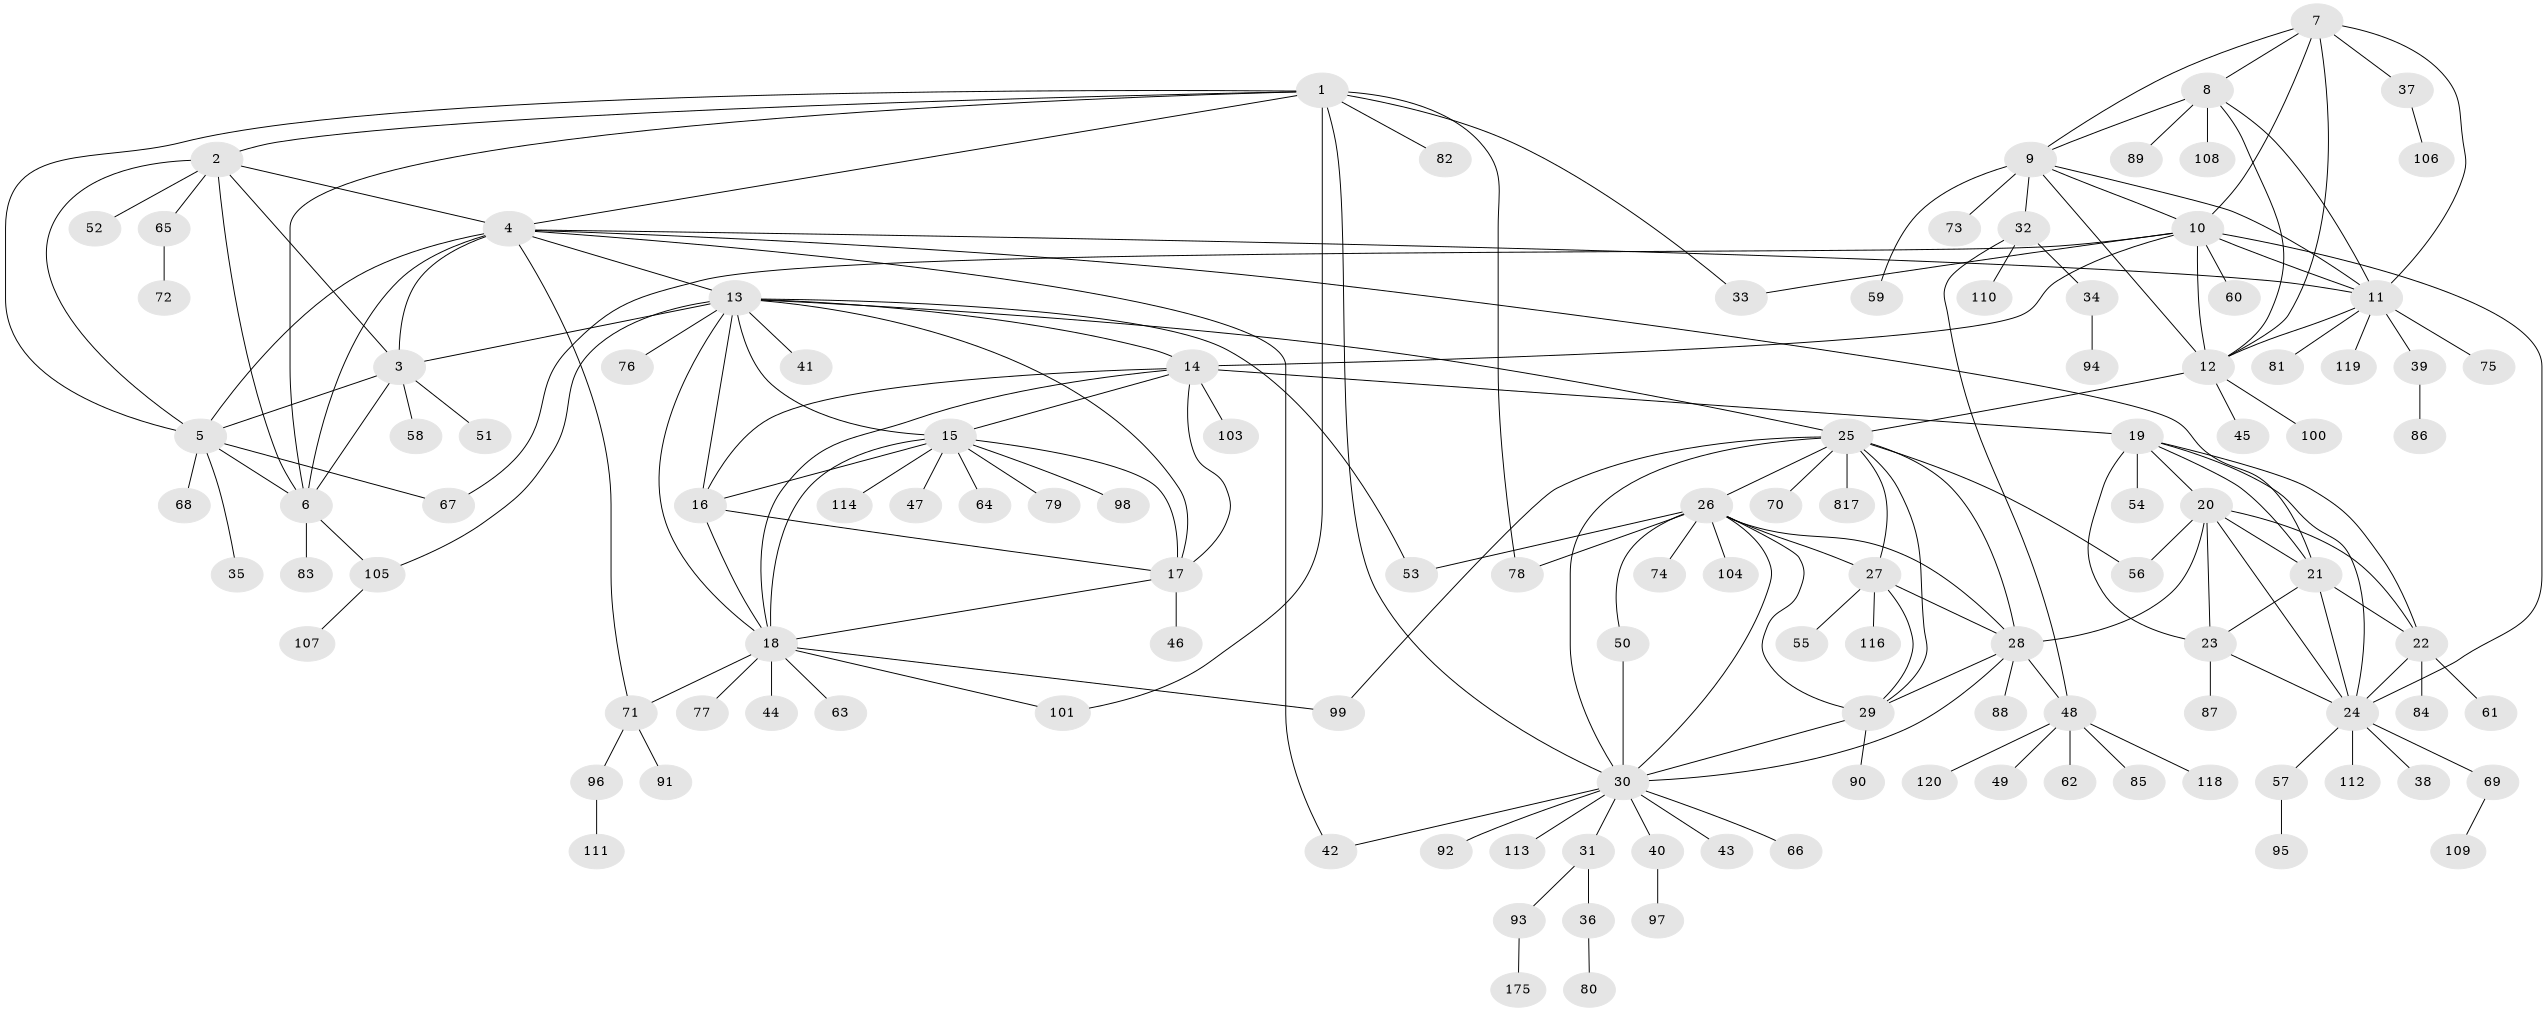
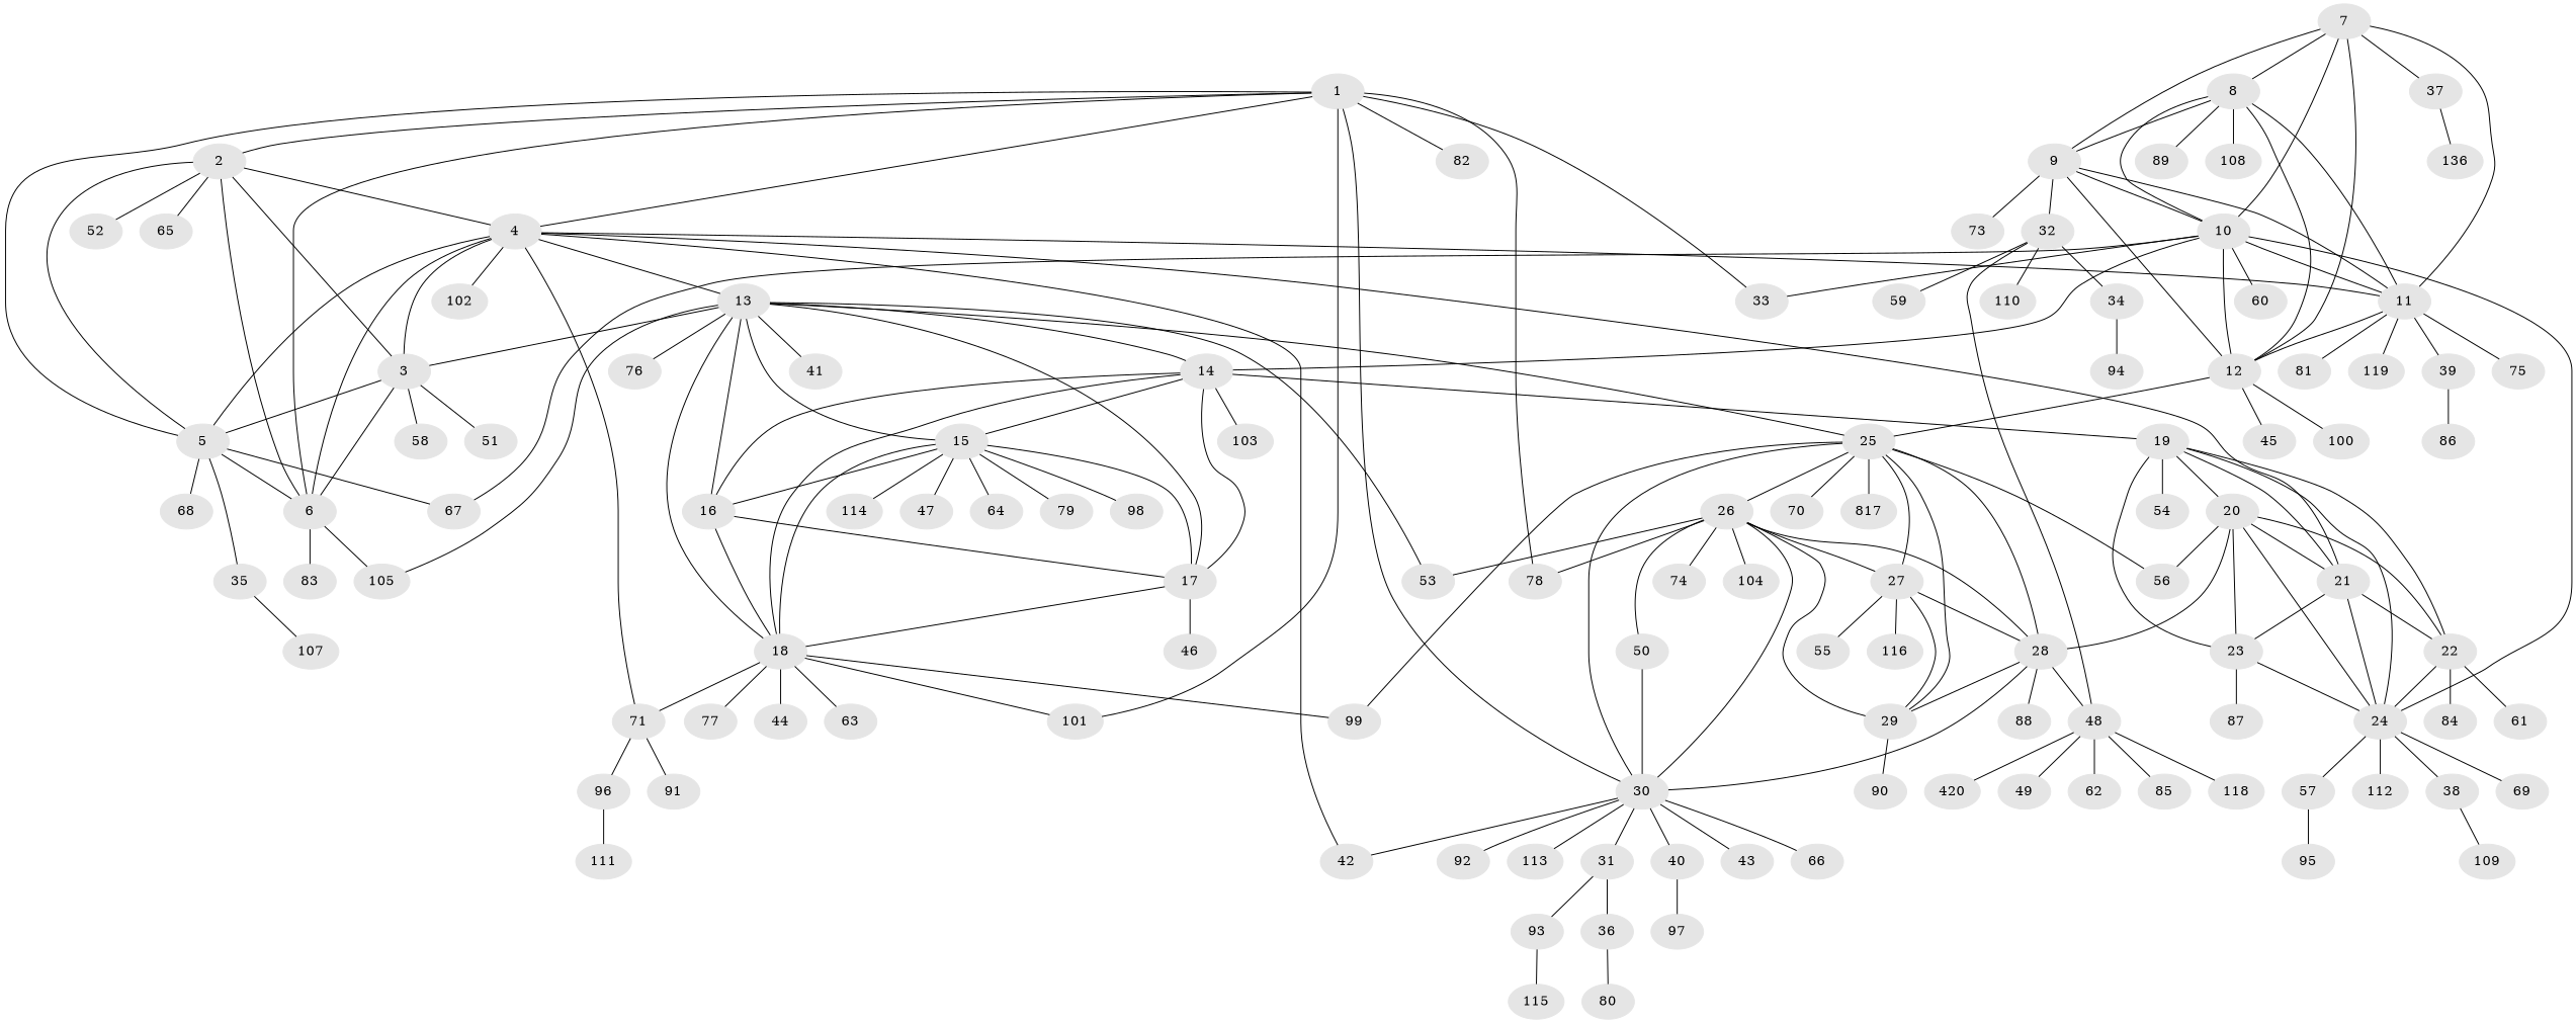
  graph {
    node [color=gray90 style=filled]
    1
    2
    4
    5
    6
    30
    33
    78
    82
    101
    3
    52
    65
    51
    58
    11
    13
    21
    42
    71
+   102
    35
    67
    68
    83
    105
    31
    40
    43
    66
    92
    113
-   72
    12
    39
    75
    81
    119
    14
    25
    15
    16
    17
    18
    41
    53
    76
    24
    22
    23
    91
    96
    107
    7
    8
    9
    10
    37
    89
    108
    32
    73
    60
    45
    100
-   106
+   106 [label=136]
    48
    34
    59
    110
    19
    103
    38
    57
    69
    112
    86
    99
    28
    56
    26
    27
    29
    70
    n85 [label=817]
    47
    64
    79
    98
    114
    46
    44
    63
    77
    20
    54
    61
    84
    87
    88
    109
    95
    50
    74
    104
    55
    116
    90
    49
    62
    85
    118
-   120
+   120 [label=420]
    36
    93
    97
    80
-   115 [label=175]
+   115
    94
    111
    1 -- 2
    1 -- 4
    1 -- 5
    1 -- 6
    1 -- 30
    1 -- 33
    1 -- 78
    1 -- 82
    1 -- 101
    2 -- 4
    2 -- 5
    2 -- 6
    2 -- 3
    2 -- 52
    2 -- 65
    4 -- 5
    4 -- 6
    4 -- 11
    4 -- 13
    4 -- 21
    4 -- 42
    4 -- 71
+   4 -- 102
    5 -- 6
    5 -- 35
    5 -- 67
    5 -- 68
    6 -- 83
    6 -- 105
    30 -- 42
    30 -- 31
    30 -- 40
    30 -- 43
    30 -- 66
    30 -- 92
    30 -- 113
    3 -- 4
    3 -- 5
    3 -- 6
    3 -- 51
    3 -- 58
-   65 -- 72
    11 -- 12
    11 -- 39
    11 -- 75
    11 -- 81
    11 -- 119
    13 -- 3
    13 -- 105
    13 -- 14
    13 -- 25
    13 -- 15
    13 -- 16
    13 -- 17
    13 -- 18
    13 -- 41
    13 -- 53
    13 -- 76
    21 -- 24
    21 -- 22
    21 -- 23
    71 -- 91
    71 -- 96
-   105 -- 107
+   35 -- 107
    31 -- 36
    31 -- 93
    40 -- 97
    12 -- 25
    12 -- 45
    12 -- 100
    39 -- 86
    14 -- 15
    14 -- 16
    14 -- 17
    14 -- 18
    14 -- 19
    14 -- 103
    25 -- 30
    25 -- 99
    25 -- 28
    25 -- 56
    25 -- 26
    25 -- 27
    25 -- 29
    25 -- 70
    25 -- n85
    15 -- 16
    15 -- 17
    15 -- 18
    15 -- 47
    15 -- 64
    15 -- 79
    15 -- 98
    15 -- 114
    16 -- 17
    16 -- 18
    17 -- 18
    17 -- 46
    18 -- 101
    18 -- 71
    18 -- 99
    18 -- 44
    18 -- 63
    18 -- 77
    24 -- 38
    24 -- 57
    24 -- 69
    24 -- 112
    22 -- 24
    22 -- 61
    22 -- 84
    23 -- 24
    23 -- 87
    96 -- 111
    7 -- 11
    7 -- 12
    7 -- 8
    7 -- 9
    7 -- 10
    7 -- 37
    8 -- 11
    8 -- 12
    8 -- 9
+   8 -- 10
    8 -- 89
    8 -- 108
    9 -- 11
    9 -- 12
    9 -- 10
    9 -- 32
    9 -- 73
    10 -- 33
    10 -- 11
    10 -- 67
    10 -- 12
    10 -- 14
    10 -- 24
    10 -- 60
    37 -- 106
    32 -- 48
    32 -- 34
-   9 -- 59
+   32 -- 59
    32 -- 110
    48 -- 49
    48 -- 62
    48 -- 85
    48 -- 118
    48 -- 120
    34 -- 94
    19 -- 21
    19 -- 24
    19 -- 22
    19 -- 23
    19 -- 20
    19 -- 54
-   69 -- 109
+   38 -- 109
    57 -- 95
    28 -- 30
    28 -- 48
    28 -- 29
    28 -- 88
    26 -- 30
    26 -- 78
    26 -- 53
    26 -- 28
    26 -- 27
    26 -- 29
    26 -- 50
    26 -- 74
    26 -- 104
    27 -- 28
    27 -- 29
    27 -- 55
    27 -- 116
-   29 -- 30
    29 -- 90
    20 -- 21
    20 -- 24
    20 -- 22
    20 -- 23
    20 -- 28
    20 -- 56
    50 -- 30
    36 -- 80
    93 -- 115
  }
